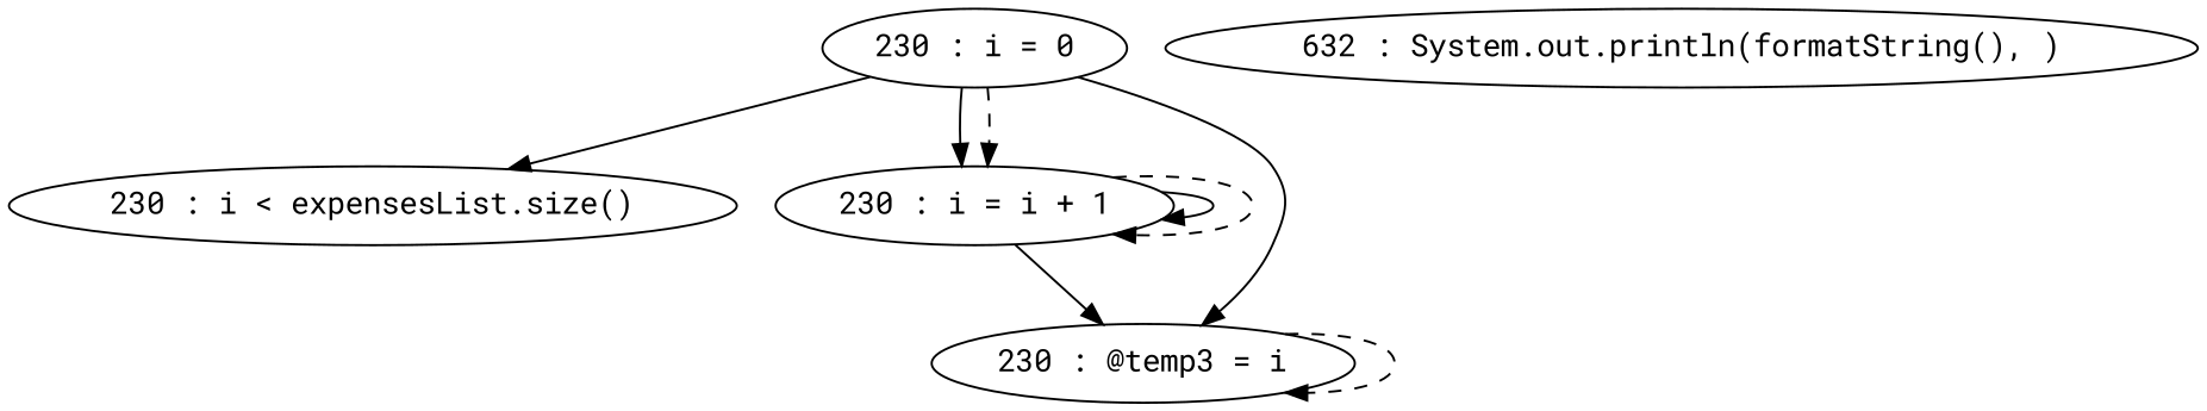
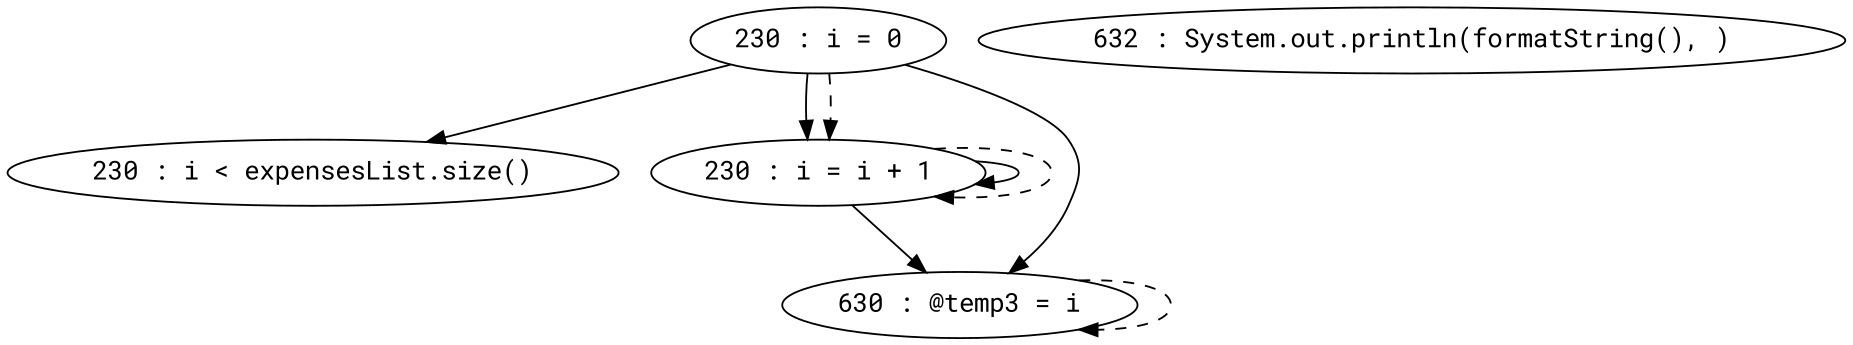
  digraph {
    fontname="Roboto Mono"
    node [fontname="Roboto Mono"]
    edge [fontname="Roboto Mono"]
    "230 : i = 0"
    "230 : i < expensesList.size()"
    "230 : i = i + 1"
-   "230 : @temp3 = i"
+   "230 : @temp3 = i" [label="630 : @temp3 = i"]
    n5 [label="632 : System.out.println(formatString(), )"]
    "230 : i = 0" -> "230 : i < expensesList.size()"
    "230 : i = 0" -> "230 : i = i + 1"
    "230 : i = 0" -> "230 : i = i + 1" [style=dashed]
    "230 : i = 0" -> "230 : @temp3 = i"
    "230 : i = i + 1" -> "230 : i = i + 1"
    "230 : i = i + 1" -> "230 : i = i + 1" [style=dashed]
    "230 : i = i + 1" -> "230 : @temp3 = i"
    "230 : @temp3 = i" -> "230 : @temp3 = i" [style=dashed]
  }
